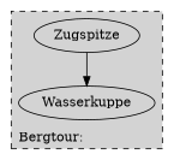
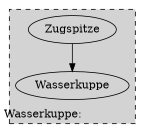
  digraph {
    Zugspitze
    Wasserkuppe
    subgraph cluster_1 {
-     label="Bergtour:"
+     label="Wasserkuppe:"
      labeljust=l
      labelloc=bottom
      style="filled,dashed"
      Zugspitze
      Wasserkuppe
    }
    Zugspitze -> Wasserkuppe
  }
